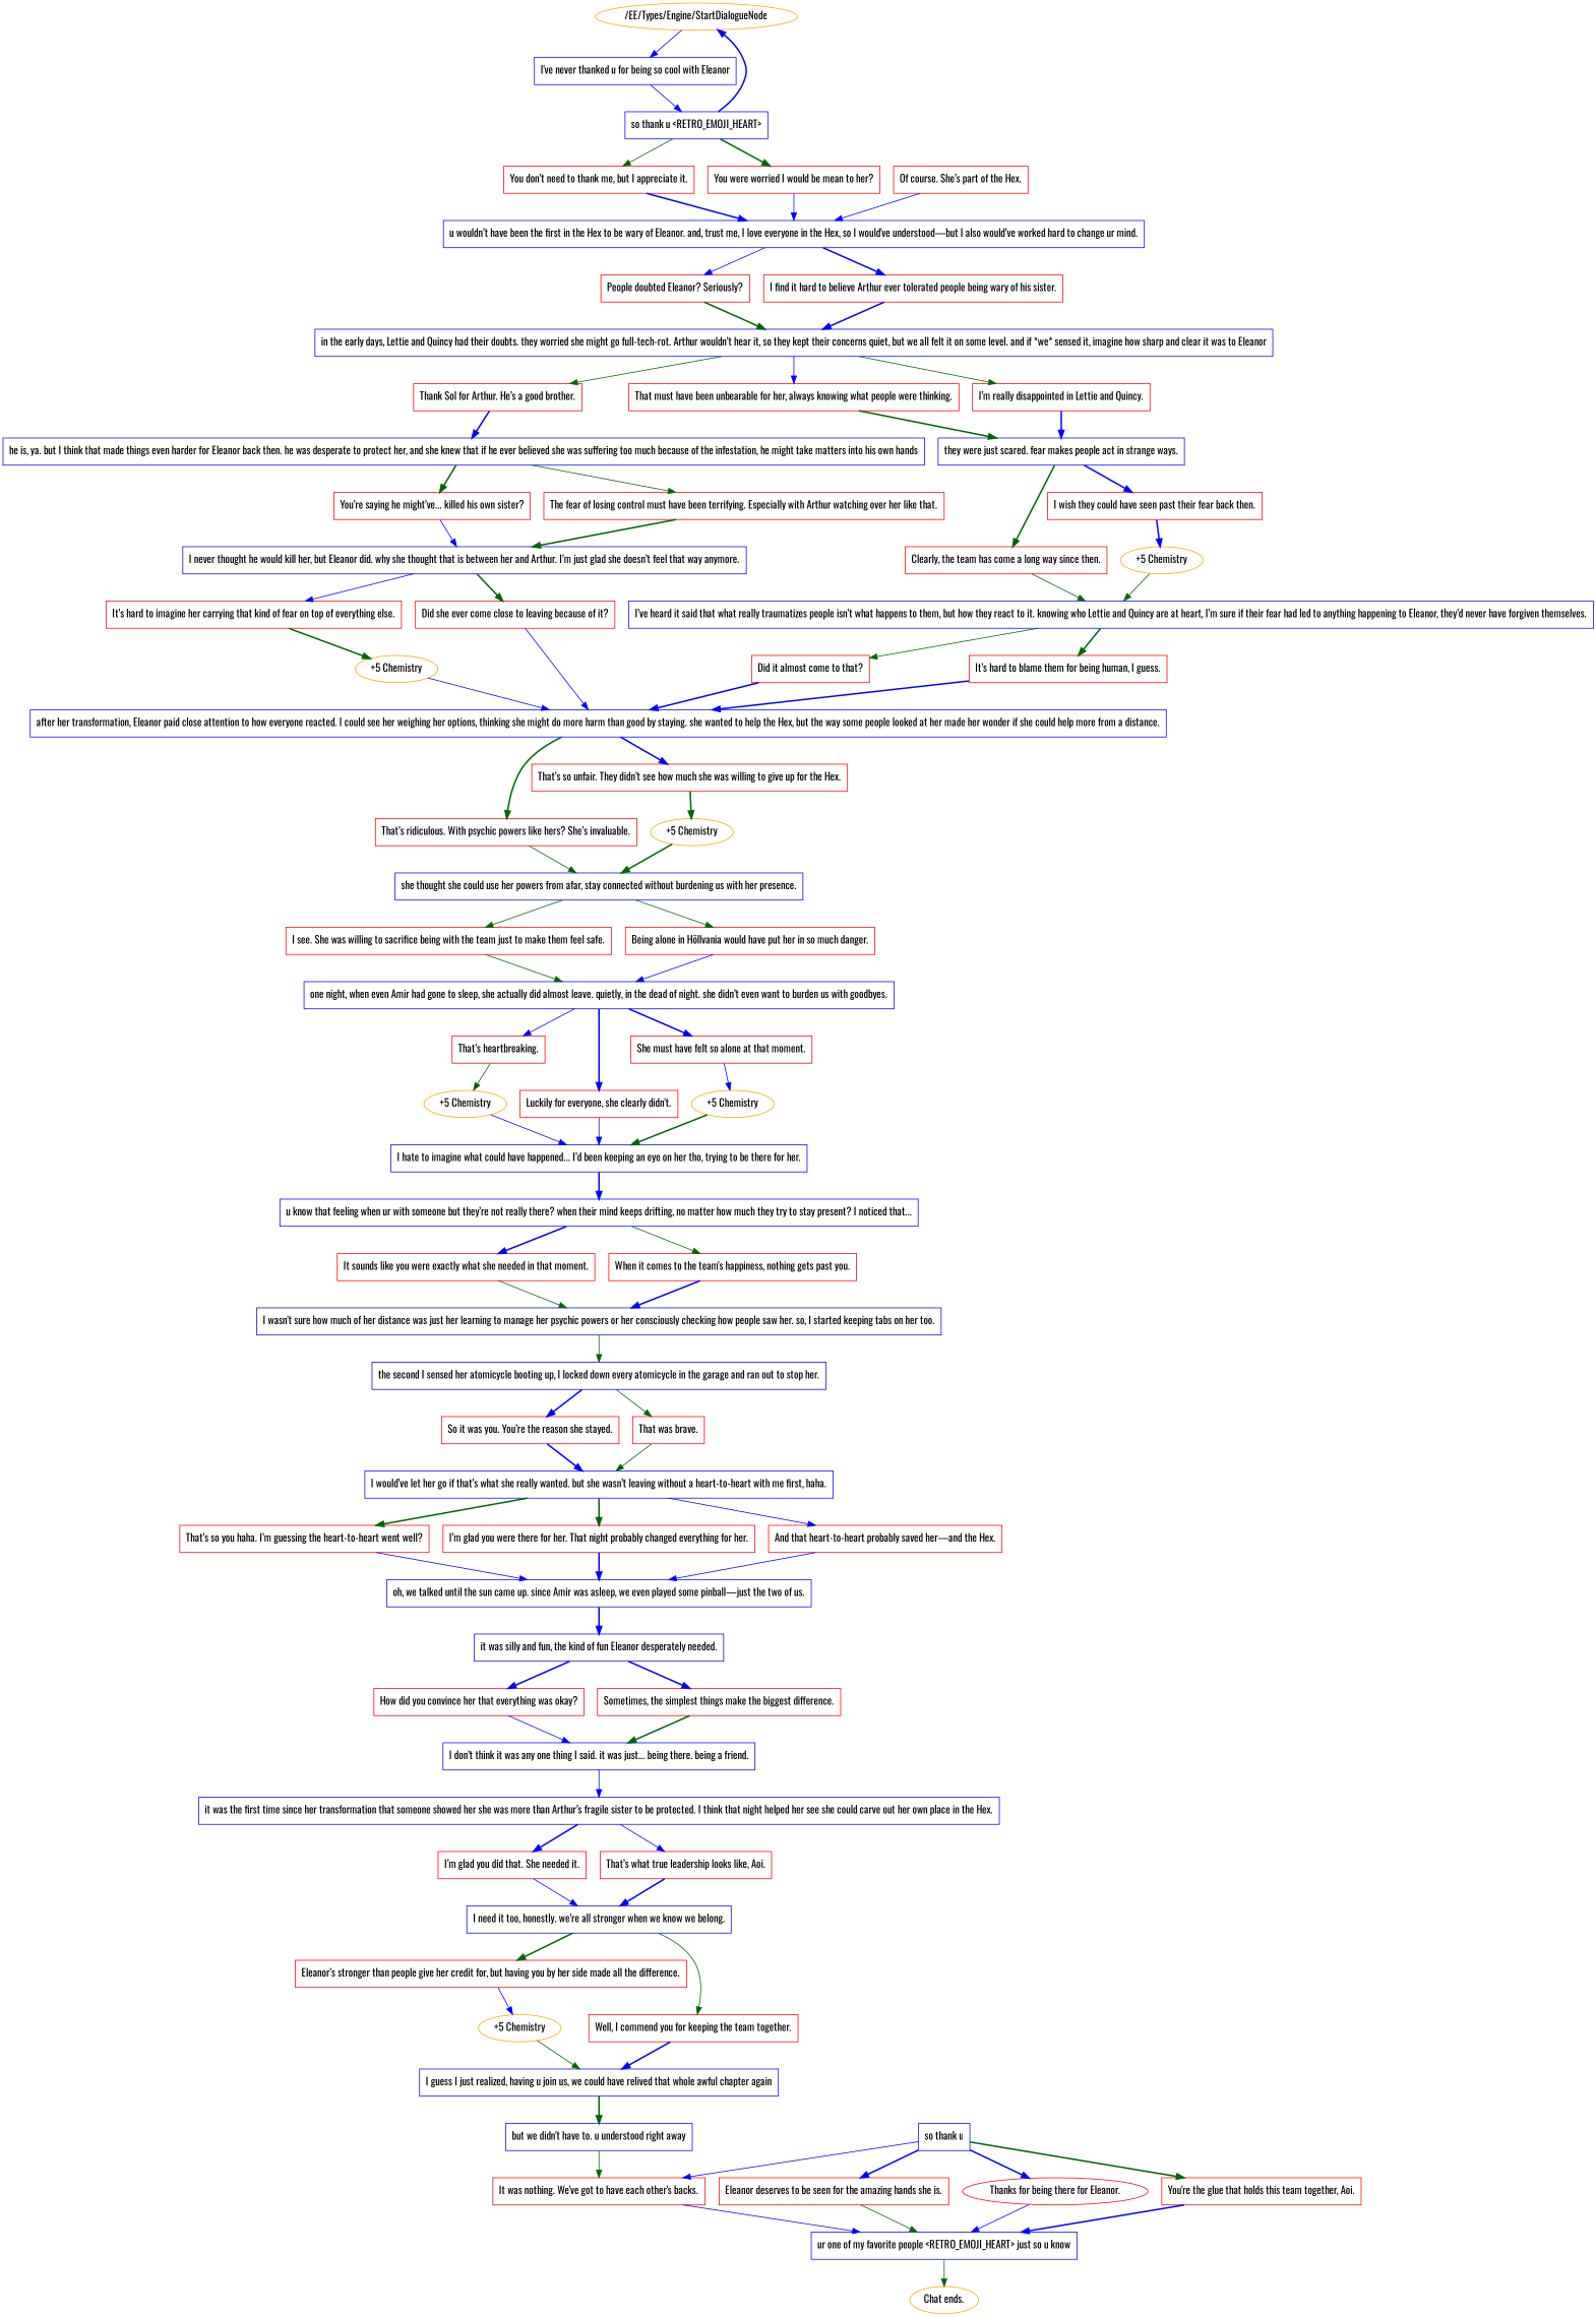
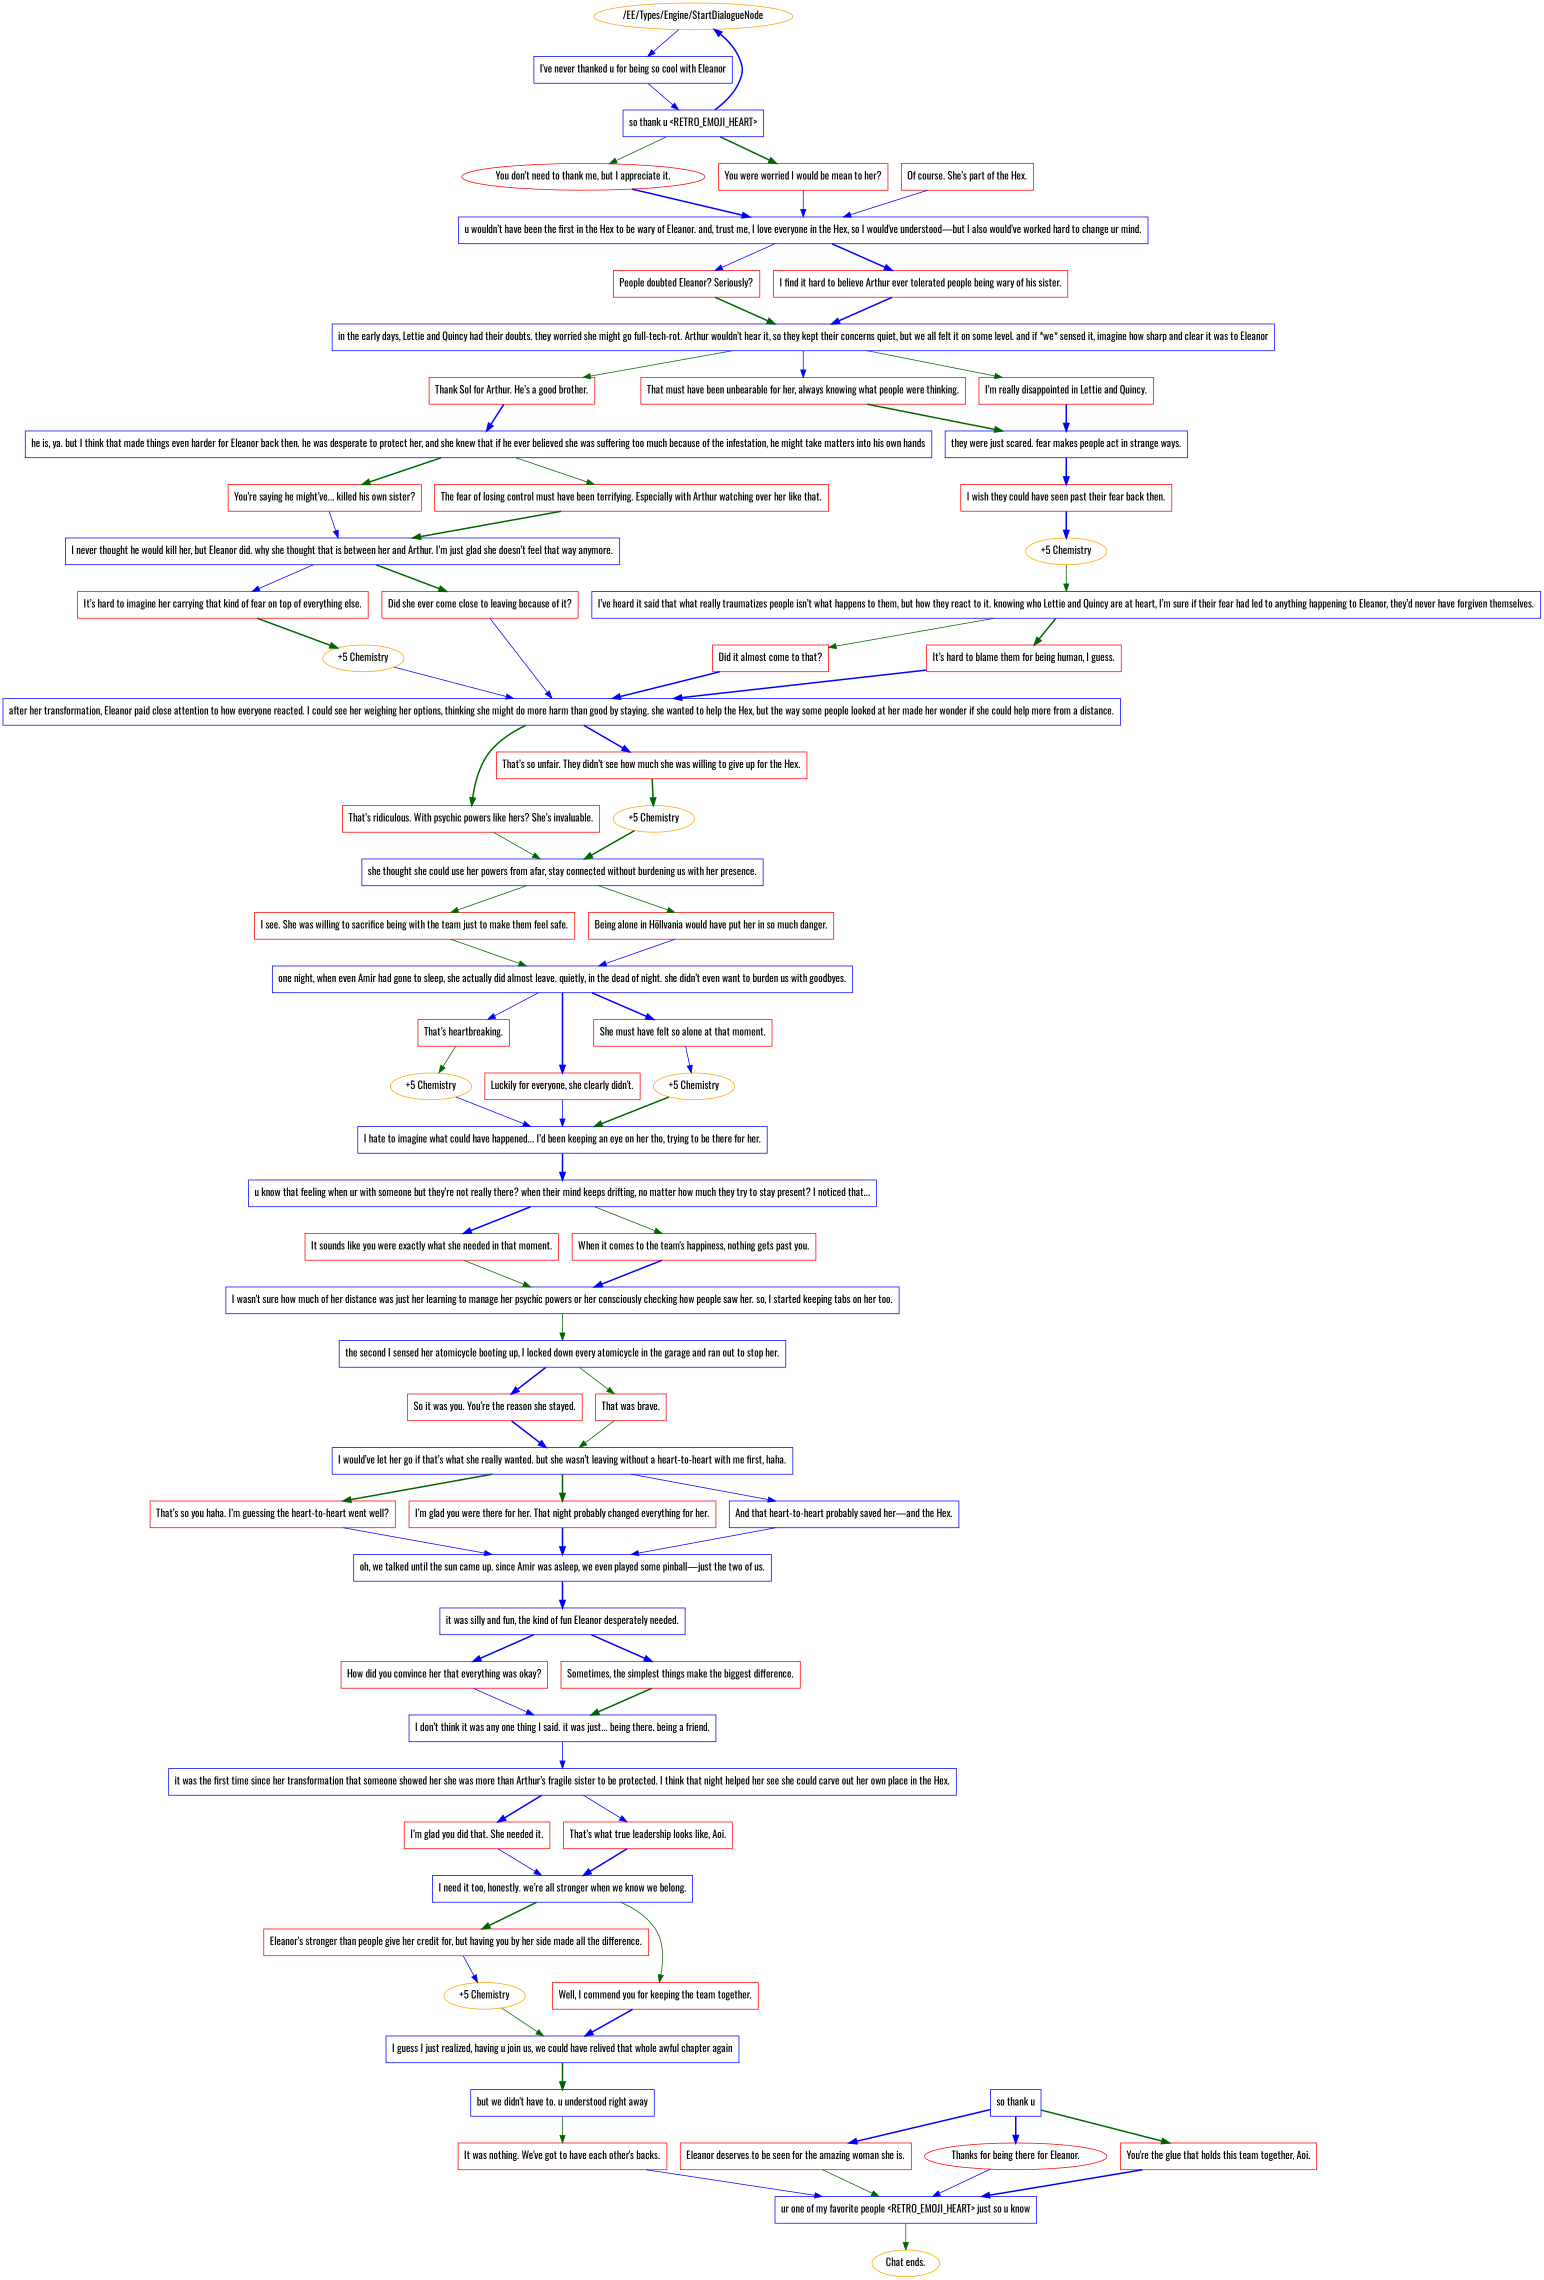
  digraph {
    fontname=Oswald
    node [color=red fontname=Oswald shape=box]
    edge [color=blue fontname=Oswald style=solid]
    n1 [color=orange label="/EE/Types/Engine/StartDialogueNode" shape=""]
    n2 [color=blue label="I've never thanked u for being so cool with Eleanor"]
    n3 [color=blue label="so thank u <RETRO_EMOJI_HEART>"]
-   n4 [label="You don’t need to thank me, but I appreciate it."]
+   n4 [label="You don’t need to thank me, but I appreciate it." shape=ellipse]
    n5 [label="You were worried I would be mean to her?"]
    n6 [color=blue label="u wouldn’t have been the first in the Hex to be wary of Eleanor. and, trust me, I love everyone in the Hex, so I would've understood—but I also would’ve worked hard to change ur mind."]
    n7 [label="Of course. She’s part of the Hex."]
    n8 [label="People doubted Eleanor? Seriously?"]
    n9 [label="I find it hard to believe Arthur ever tolerated people being wary of his sister."]
    n10 [color=blue label="in the early days, Lettie and Quincy had their doubts. they worried she might go full-tech-rot. Arthur wouldn’t hear it, so they kept their concerns quiet, but we all felt it on some level. and if *we* sensed it, imagine how sharp and clear it was to Eleanor"]
    n11 [label="Thank Sol for Arthur. He’s a good brother."]
    n12 [label="That must have been unbearable for her, always knowing what people were thinking."]
    n13 [label="I’m really disappointed in Lettie and Quincy."]
    n14 [color=blue label="he is, ya. but I think that made things even harder for Eleanor back then. he was desperate to protect her, and she knew that if he ever believed she was suffering too much because of the infestation, he might take matters into his own hands"]
    n15 [color=blue label="they were just scared. fear makes people act in strange ways."]
    n16 [label="You’re saying he might’ve... killed his own sister?"]
    n17 [label="The fear of losing control must have been terrifying. Especially with Arthur watching over her like that."]
-   n18 [label="Clearly, the team has come a long way since then."]
    n19 [label="I wish they could have seen past their fear back then."]
    n20 [color=blue label="I never thought he would kill her, but Eleanor did. why she thought that is between her and Arthur. I’m just glad she doesn’t feel that way anymore."]
    n21 [color=blue label="I’ve heard it said that what really traumatizes people isn’t what happens to them, but how they react to it. knowing who Lettie and Quincy are at heart, I’m sure if their fear had led to anything happening to Eleanor, they’d never have forgiven themselves."]
    n22 [color=orange label="+5 Chemistry" shape=""]
    n23 [label="It’s hard to imagine her carrying that kind of fear on top of everything else."]
    n24 [label="Did she ever come close to leaving because of it?"]
    n25 [label="Did it almost come to that?"]
    n26 [label="It’s hard to blame them for being human, I guess."]
    n27 [color=orange label="+5 Chemistry" shape=""]
    n28 [color=blue label="after her transformation, Eleanor paid close attention to how everyone reacted. I could see her weighing her options, thinking she might do more harm than good by staying. she wanted to help the Hex, but the way some people looked at her made her wonder if she could help more from a distance."]
    n29 [label="That’s ridiculous. With psychic powers like hers? She’s invaluable."]
    n30 [label="That’s so unfair. They didn’t see how much she was willing to give up for the Hex."]
    n31 [color=blue label="she thought she could use her powers from afar, stay connected without burdening us with her presence."]
    n32 [color=orange label="+5 Chemistry" shape=""]
    n33 [label="I see. She was willing to sacrifice being with the team just to make them feel safe."]
    n34 [label="Being alone in Höllvania would have put her in so much danger."]
    n35 [color=blue label="one night, when even Amir had gone to sleep, she actually did almost leave. quietly, in the dead of night. she didn’t even want to burden us with goodbyes."]
    n36 [label="That’s heartbreaking."]
    n37 [label="Luckily for everyone, she clearly didn't."]
    n38 [label="She must have felt so alone at that moment."]
    n39 [color=orange label="+5 Chemistry" shape=""]
    n40 [color=blue label="I hate to imagine what could have happened... I’d been keeping an eye on her tho, trying to be there for her."]
    n41 [color=orange label="+5 Chemistry" shape=""]
    n42 [color=blue label="u know that feeling when ur with someone but they’re not really there? when their mind keeps drifting, no matter how much they try to stay present? I noticed that..."]
    n43 [label="It sounds like you were exactly what she needed in that moment."]
    n44 [label="When it comes to the team's happiness, nothing gets past you."]
    n45 [color=blue label="I wasn't sure how much of her distance was just her learning to manage her psychic powers or her consciously checking how people saw her. so, I started keeping tabs on her too."]
    n46 [color=blue label="the second I sensed her atomicycle booting up, I locked down every atomicycle in the garage and ran out to stop her."]
    n47 [label="So it was you. You’re the reason she stayed."]
    n48 [label="That was brave."]
    n49 [color=blue label="I would’ve let her go if that’s what she really wanted. but she wasn’t leaving without a heart-to-heart with me first, haha."]
    n50 [label="That’s so you haha. I’m guessing the heart-to-heart went well?"]
    n51 [label="I’m glad you were there for her. That night probably changed everything for her."]
-   n52 [label="And that heart-to-heart probably saved her—and the Hex."]
+   n52 [color=blue label="And that heart-to-heart probably saved her—and the Hex."]
    n53 [color=blue label="oh, we talked until the sun came up. since Amir was asleep, we even played some pinball—just the two of us."]
    n54 [color=blue label="it was silly and fun, the kind of fun Eleanor desperately needed."]
    n55 [label="How did you convince her that everything was okay?"]
    n56 [label="Sometimes, the simplest things make the biggest difference."]
    n57 [color=blue label="I don’t think it was any one thing I said. it was just... being there. being a friend."]
    n58 [color=blue label="it was the first time since her transformation that someone showed her she was more than Arthur’s fragile sister to be protected. I think that night helped her see she could carve out her own place in the Hex."]
    n59 [label="I’m glad you did that. She needed it."]
    n60 [label="That’s what true leadership looks like, Aoi."]
    n61 [color=blue label="I need it too, honestly. we’re all stronger when we know we belong."]
    n62 [label="Eleanor’s stronger than people give her credit for, but having you by her side made all the difference."]
    n63 [label="Well, I commend you for keeping the team together."]
    n64 [color=orange label="+5 Chemistry" shape=""]
    n65 [color=blue label="I guess I just realized, having u join us, we could have relived that whole awful chapter again"]
    n66 [color=blue label="but we didn't have to. u understood right away"]
    n67 [label="It was nothing. We've got to have each other's backs."]
    n68 [color=blue label="so thank u"]
-   n69 [label="Eleanor deserves to be seen for the amazing hands she is."]
+   n69 [label="Eleanor deserves to be seen for the amazing woman she is."]
    n70 [label="Thanks for being there for Eleanor." shape=ellipse]
    n71 [label="You're the glue that holds this team together, Aoi."]
    n72 [color=blue label="ur one of my favorite people <RETRO_EMOJI_HEART> just so u know"]
    "Chat ends." [color=orange shape=""]
    n1 -> n2
    n2 -> n3
    n3 -> n1 [style=bold]
    n3 -> n4 [color=darkgreen]
    n3 -> n5 [color=darkgreen style=bold]
    n4 -> n6 [style=bold]
    n5 -> n6
    n6 -> n8
    n6 -> n9 [style=bold]
    n7 -> n6
    n8 -> n10 [color=darkgreen style=bold]
    n9 -> n10 [style=bold]
    n10 -> n11 [color=darkgreen]
    n10 -> n12
    n10 -> n13 [color=darkgreen]
    n11 -> n14 [style=bold]
    n12 -> n15 [color=darkgreen style=bold]
    n13 -> n15 [style=bold]
    n14 -> n16 [color=darkgreen style=bold]
    n14 -> n17 [color=darkgreen]
-   n15 -> n18 [color=darkgreen style=bold]
    n15 -> n19 [style=bold]
    n16 -> n20
    n17 -> n20 [color=darkgreen style=bold]
-   n18 -> n21 [color=darkgreen]
    n19 -> n22 [style=bold]
    n20 -> n23
    n20 -> n24 [color=darkgreen style=bold]
    n21 -> n25 [color=darkgreen]
    n21 -> n26 [color=darkgreen style=bold]
    n22 -> n21 [color=darkgreen]
    n23 -> n27 [color=darkgreen style=bold]
    n24 -> n28
    n25 -> n28 [style=bold]
    n26 -> n28 [style=bold]
    n27 -> n28
    n28 -> n29 [color=darkgreen style=bold]
    n28 -> n30 [style=bold]
    n29 -> n31 [color=darkgreen]
    n30 -> n32 [color=darkgreen style=bold]
    n31 -> n33 [color=darkgreen]
    n31 -> n34 [color=darkgreen]
    n32 -> n31 [color=darkgreen style=bold]
    n33 -> n35 [color=darkgreen]
    n34 -> n35
    n35 -> n36
    n35 -> n37 [style=bold]
    n35 -> n38 [style=bold]
    n36 -> n39 [color=darkgreen]
    n37 -> n40
    n38 -> n41
    n39 -> n40
    n40 -> n42 [style=bold]
    n41 -> n40 [color=darkgreen style=bold]
    n42 -> n43 [style=bold]
    n42 -> n44 [color=darkgreen]
    n43 -> n45 [color=darkgreen]
    n44 -> n45 [style=bold]
    n45 -> n46 [color=darkgreen]
    n46 -> n47 [style=bold]
    n46 -> n48 [color=darkgreen]
    n47 -> n49 [style=bold]
    n48 -> n49 [color=darkgreen]
    n49 -> n50 [color=darkgreen style=bold]
    n49 -> n51 [color=darkgreen style=bold]
    n49 -> n52
    n50 -> n53
    n51 -> n53 [style=bold]
    n52 -> n53
    n53 -> n54 [style=bold]
    n54 -> n55 [style=bold]
    n54 -> n56 [style=bold]
    n55 -> n57
    n56 -> n57 [color=darkgreen style=bold]
    n57 -> n58
    n58 -> n59 [style=bold]
    n58 -> n60
    n59 -> n61
    n60 -> n61 [style=bold]
    n61 -> n62 [color=darkgreen style=bold]
    n61 -> n63 [color=darkgreen]
    n62 -> n64
    n63 -> n65 [style=bold]
    n64 -> n65 [color=darkgreen]
    n65 -> n66 [color=darkgreen style=bold]
    n66 -> n67 [color=darkgreen]
    n67 -> n72
-   n68 -> n67
    n68 -> n69 [style=bold]
    n68 -> n70 [style=bold]
    n68 -> n71 [color=darkgreen style=bold]
    n69 -> n72 [color=darkgreen]
    n70 -> n72
    n71 -> n72 [style=bold]
    n72 -> "Chat ends." [color=darkgreen]
  }
